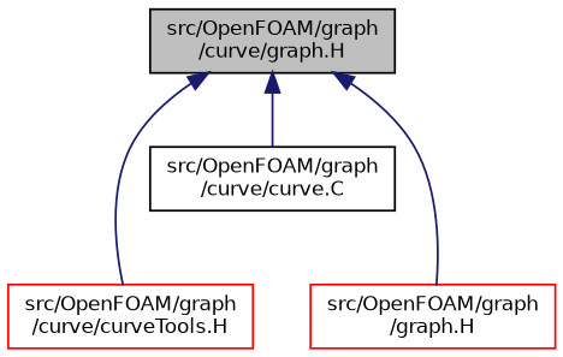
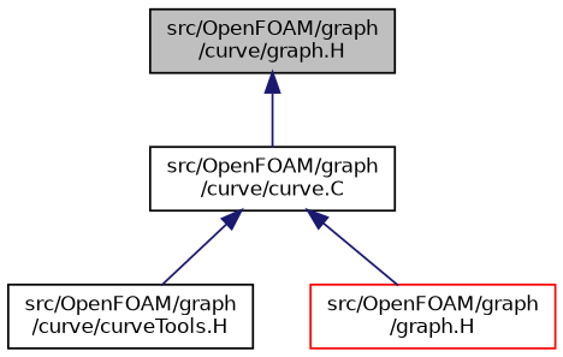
  digraph {
    node [color=black fontname=Helvetica fontsize=10 shape=record]
    edge [color=midnightblue dir=back fontname=Helvetica fontsize=10 labelfontname=Helvetica labelfontsize=10 style=solid]
    n1 [fillcolor=grey75 fontcolor=black height=0.2 label="src/OpenFOAM/graph\l/curve/graph.H" style=filled width=0.4]
    n2 [height=0.2 label="src/OpenFOAM/graph\l/curve/curve.C" width=0.4]
-   n3 [color=red height=0.2 label="src/OpenFOAM/graph\l/curve/curveTools.H" width=0.4]
+   n3 [height=0.2 label="src/OpenFOAM/graph\l/curve/curveTools.H" width=0.4]
    n4 [color=red height=0.2 label="src/OpenFOAM/graph\l/graph.H" width=0.4]
    n1 -> n2
-   n1 -> n3
-   n1 -> n4
+   n2 -> n3
+   n2 -> n4
  }
